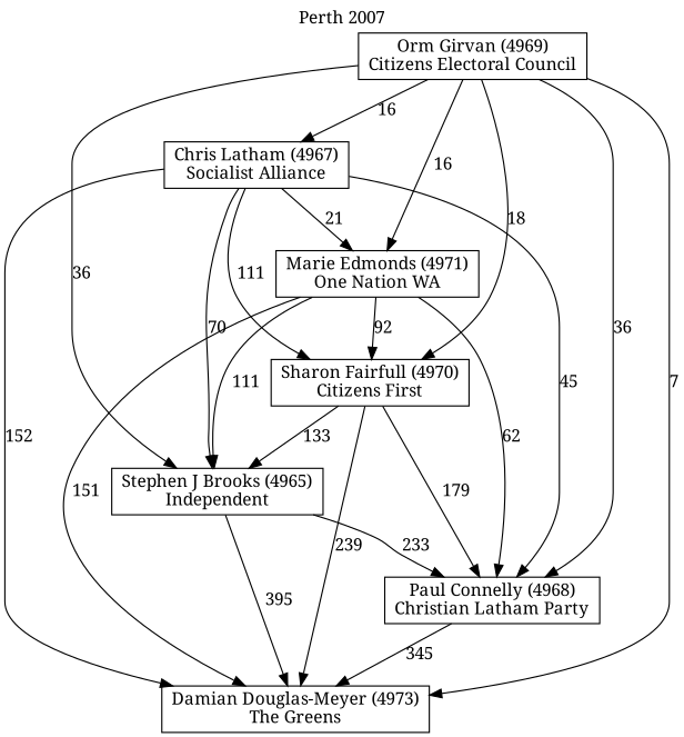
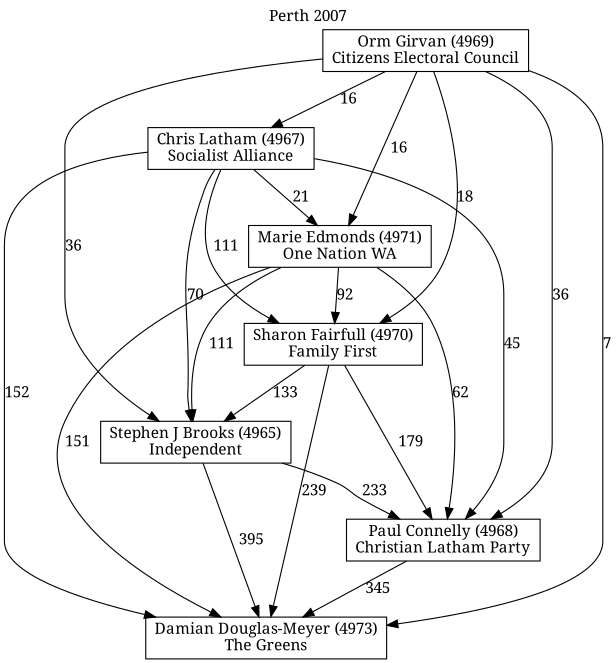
  digraph {
    fontname="Noto Serif"
    label="Perth 2007"
    labelloc=t
    mclimit=10
    node [fontname="Noto Serif" shape=box]
    edge [fontname="Noto Serif"]
    n1 [label="Chris Latham (4967)\nSocialist Alliance"]
    n2 [label="Damian Douglas-Meyer (4973)\nThe Greens"]
    n3 [label="Marie Edmonds (4971)\nOne Nation WA"]
    n4 [label="Paul Connelly (4968)\nChristian Latham Party"]
-   n5 [label="Sharon Fairfull (4970)\nCitizens First"]
+   n5 [label="Sharon Fairfull (4970)\nFamily First"]
    n6 [label="Stephen J Brooks (4965)\nIndependent"]
    n7 [label="Orm Girvan (4969)\nCitizens Electoral Council"]
    n1 -> n2 [label=152]
    n1 -> n3 [label=21]
    n1 -> n4 [label=45]
    n1 -> n5 [label=111]
    n1 -> n6 [label=70]
    n3 -> n2 [label=151]
    n3 -> n4 [label=62]
    n3 -> n5 [label=92]
    n3 -> n6 [label=111]
    n4 -> n2 [label=345]
    n5 -> n2 [label=239]
    n5 -> n4 [label=179]
    n5 -> n6 [label=133]
    n6 -> n2 [label=395]
    n6 -> n4 [label=233]
    n7 -> n1 [label=16]
    n7 -> n2 [label=7]
    n7 -> n3 [label=16]
    n7 -> n4 [label=36]
    n7 -> n5 [label=18]
    n7 -> n6 [label=36]
  }
